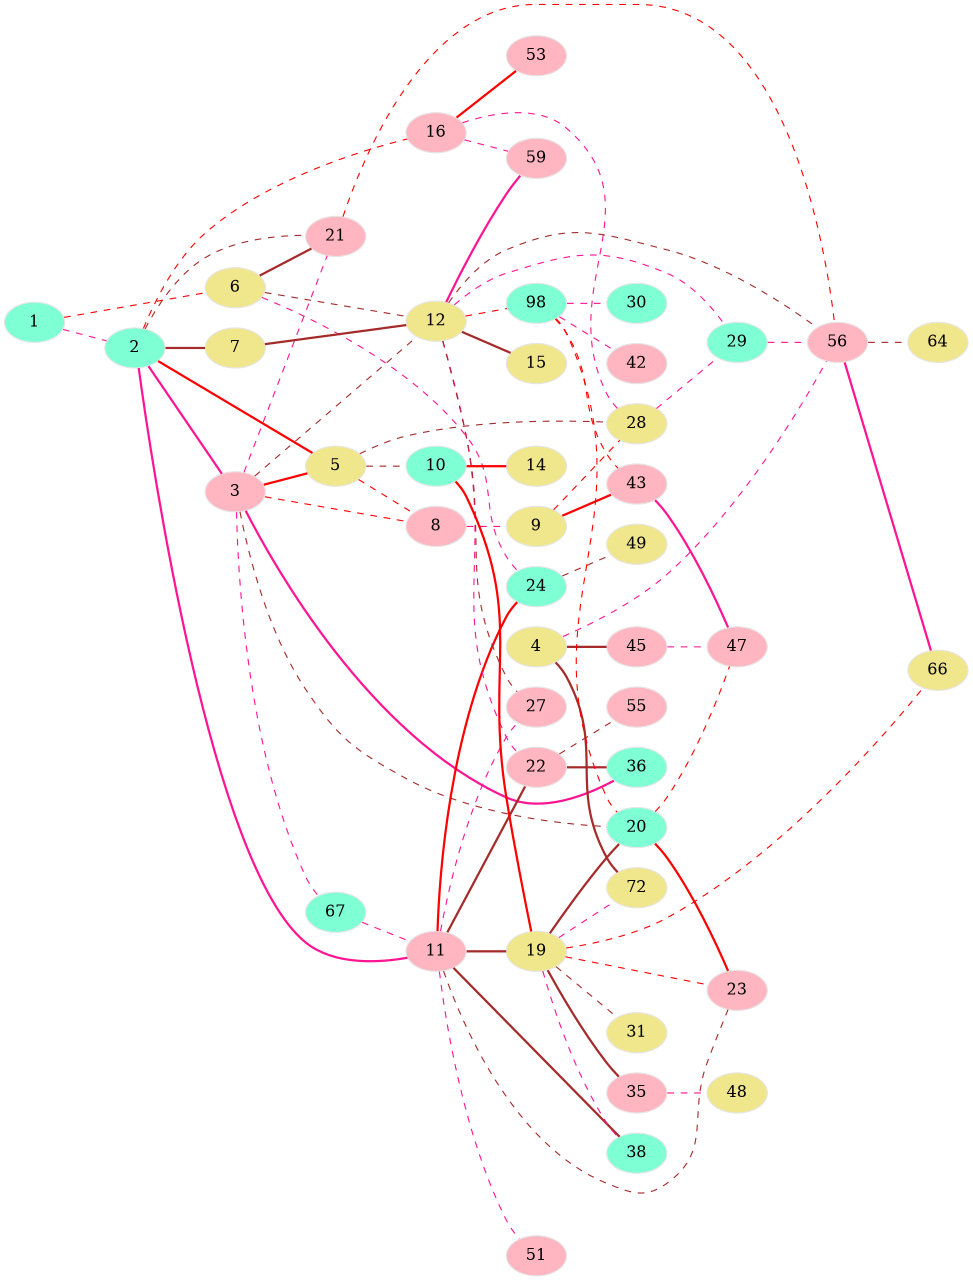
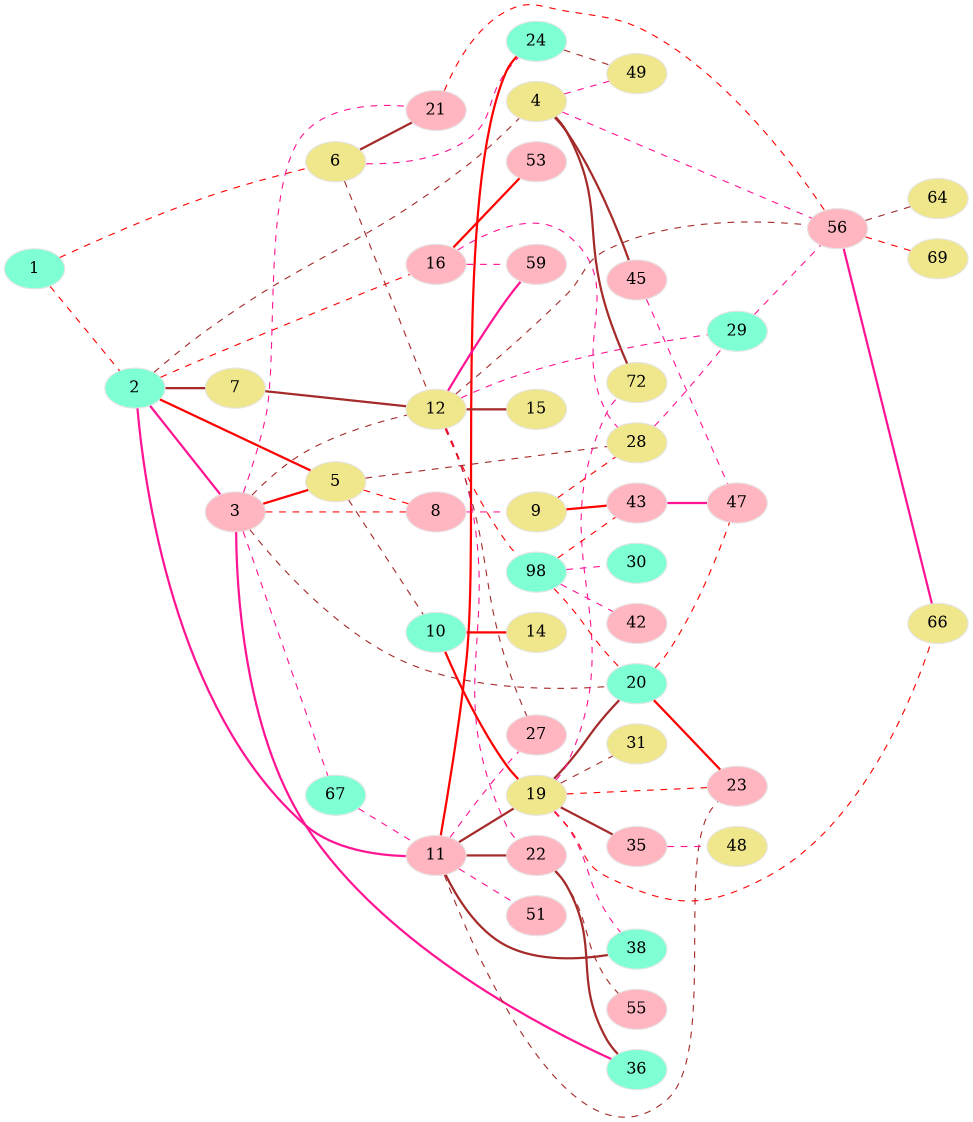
  graph {
    rankdir=LR
    node [color=gray90 fillcolor=lightpink style=filled]
    edge [color=deeppink style=dashed]
    1 [fillcolor=aquamarine]
    2 [fillcolor=aquamarine]
    6 [fillcolor=khaki super="+17"]
    3 [super="+44"]
    4 [fillcolor=khaki super="+41"]
    5 [fillcolor=khaki super="+65"]
    7 [fillcolor=khaki super="+46"]
    11 [super="+33"]
    16 [super="+71"]
    12 [fillcolor=khaki super="+13"]
    21 [super="+37"]
    24 [fillcolor=aquamarine]
    8
    20 [fillcolor=aquamarine super="+32"]
    36 [fillcolor=aquamarine super="+61"]
    67 [fillcolor=aquamarine]
    45 [super="+68"]
    49 [fillcolor=khaki super="+50"]
    56 [super="+63"]
    72 [fillcolor=khaki]
    10 [fillcolor=aquamarine]
    28 [fillcolor=khaki super="+34"]
    19 [fillcolor=khaki super="+25"]
    22
    23
    27
    38 [fillcolor=aquamarine]
    51
    59
    53
    9 [fillcolor=khaki]
    15 [fillcolor=khaki super="+60"]
    n33 [fillcolor=aquamarine label=98 super="+39"]
    29 [fillcolor=aquamarine super="+58"]
    47 [super="+54"]
    66 [fillcolor=khaki]
    64 [fillcolor=khaki]
+   69 [fillcolor=khaki]
    14 [fillcolor=khaki]
    43 [super="+52"]
    31 [fillcolor=khaki super="+40"]
    35 [super="+57"]
    55
    30 [fillcolor=aquamarine]
    42 [super="+62"]
    48 [fillcolor=khaki]
-   1 -- 2
+   1 -- 2 [color=red]
    1 -- 6 [color=red]
    2 -- 3 [style=bold]
-   2 -- 21 [color=brown]
+   2 -- 4 [color=brown]
    2 -- 5 [color=red style=bold]
    2 -- 7 [color=brown style=bold]
    2 -- 11 [style=bold]
    2 -- 16 [color=red]
    6 -- 12 [color=brown]
    6 -- 21 [color=brown style=bold]
    6 -- 24
    3 -- 5 [color=red style=bold]
    3 -- 12 [color=brown]
    3 -- 21
    3 -- 8 [color=red]
    3 -- 20 [color=brown]
    3 -- 36 [style=bold]
    3 -- 67
    4 -- 45 [color=brown style=bold]
+   4 -- 49
    4 -- 56
    4 -- 72 [color=brown style=bold]
    5 -- 8 [color=red]
    5 -- 10 [color=brown]
    5 -- 28 [color=brown]
    7 -- 12 [color=brown style=bold]
    11 -- 24 [color=red style=bold]
    11 -- 19 [color=brown style=bold]
    11 -- 22 [color=brown style=bold]
    11 -- 23 [color=brown]
    11 -- 27
    11 -- 38 [color=brown style=bold]
    11 -- 51
    16 -- 28
    16 -- 59
    16 -- 53 [color=red style=bold]
    12 -- 56 [color=brown]
    12 -- 22
    12 -- 27 [color=brown]
    12 -- 59 [style=bold]
    12 -- 15 [color=brown style=bold weight=2]
    12 -- n33 [color=red]
    12 -- 29
    21 -- 56 [color=red]
    24 -- 49 [color=brown]
    8 -- 9
    20 -- 23 [color=red style=bold]
    20 -- 47 [color=red]
    67 -- 11
    45 -- 47
    56 -- 66 [style=bold]
    56 -- 64 [color=brown]
+   56 -- 69 [color=red]
    10 -- 19 [color=red style=bold]
    10 -- 14 [color=red style=bold]
    28 -- 29
    19 -- 20 [color=brown style=bold]
    19 -- 72
    19 -- 23 [color=red]
    19 -- 38
    19 -- 66 [color=red]
    19 -- 31 [color=brown]
    19 -- 35 [color=brown style=bold]
    22 -- 36 [color=brown style=bold]
    22 -- 55 [color=brown]
    9 -- 28 [color=red]
    9 -- 43 [color=red style=bold]
    n33 -- 20 [color=red]
    n33 -- 43 [color=red]
    n33 -- 30
    n33 -- 42
    29 -- 56
    43 -- 47 [style=bold]
    35 -- 48
  }
